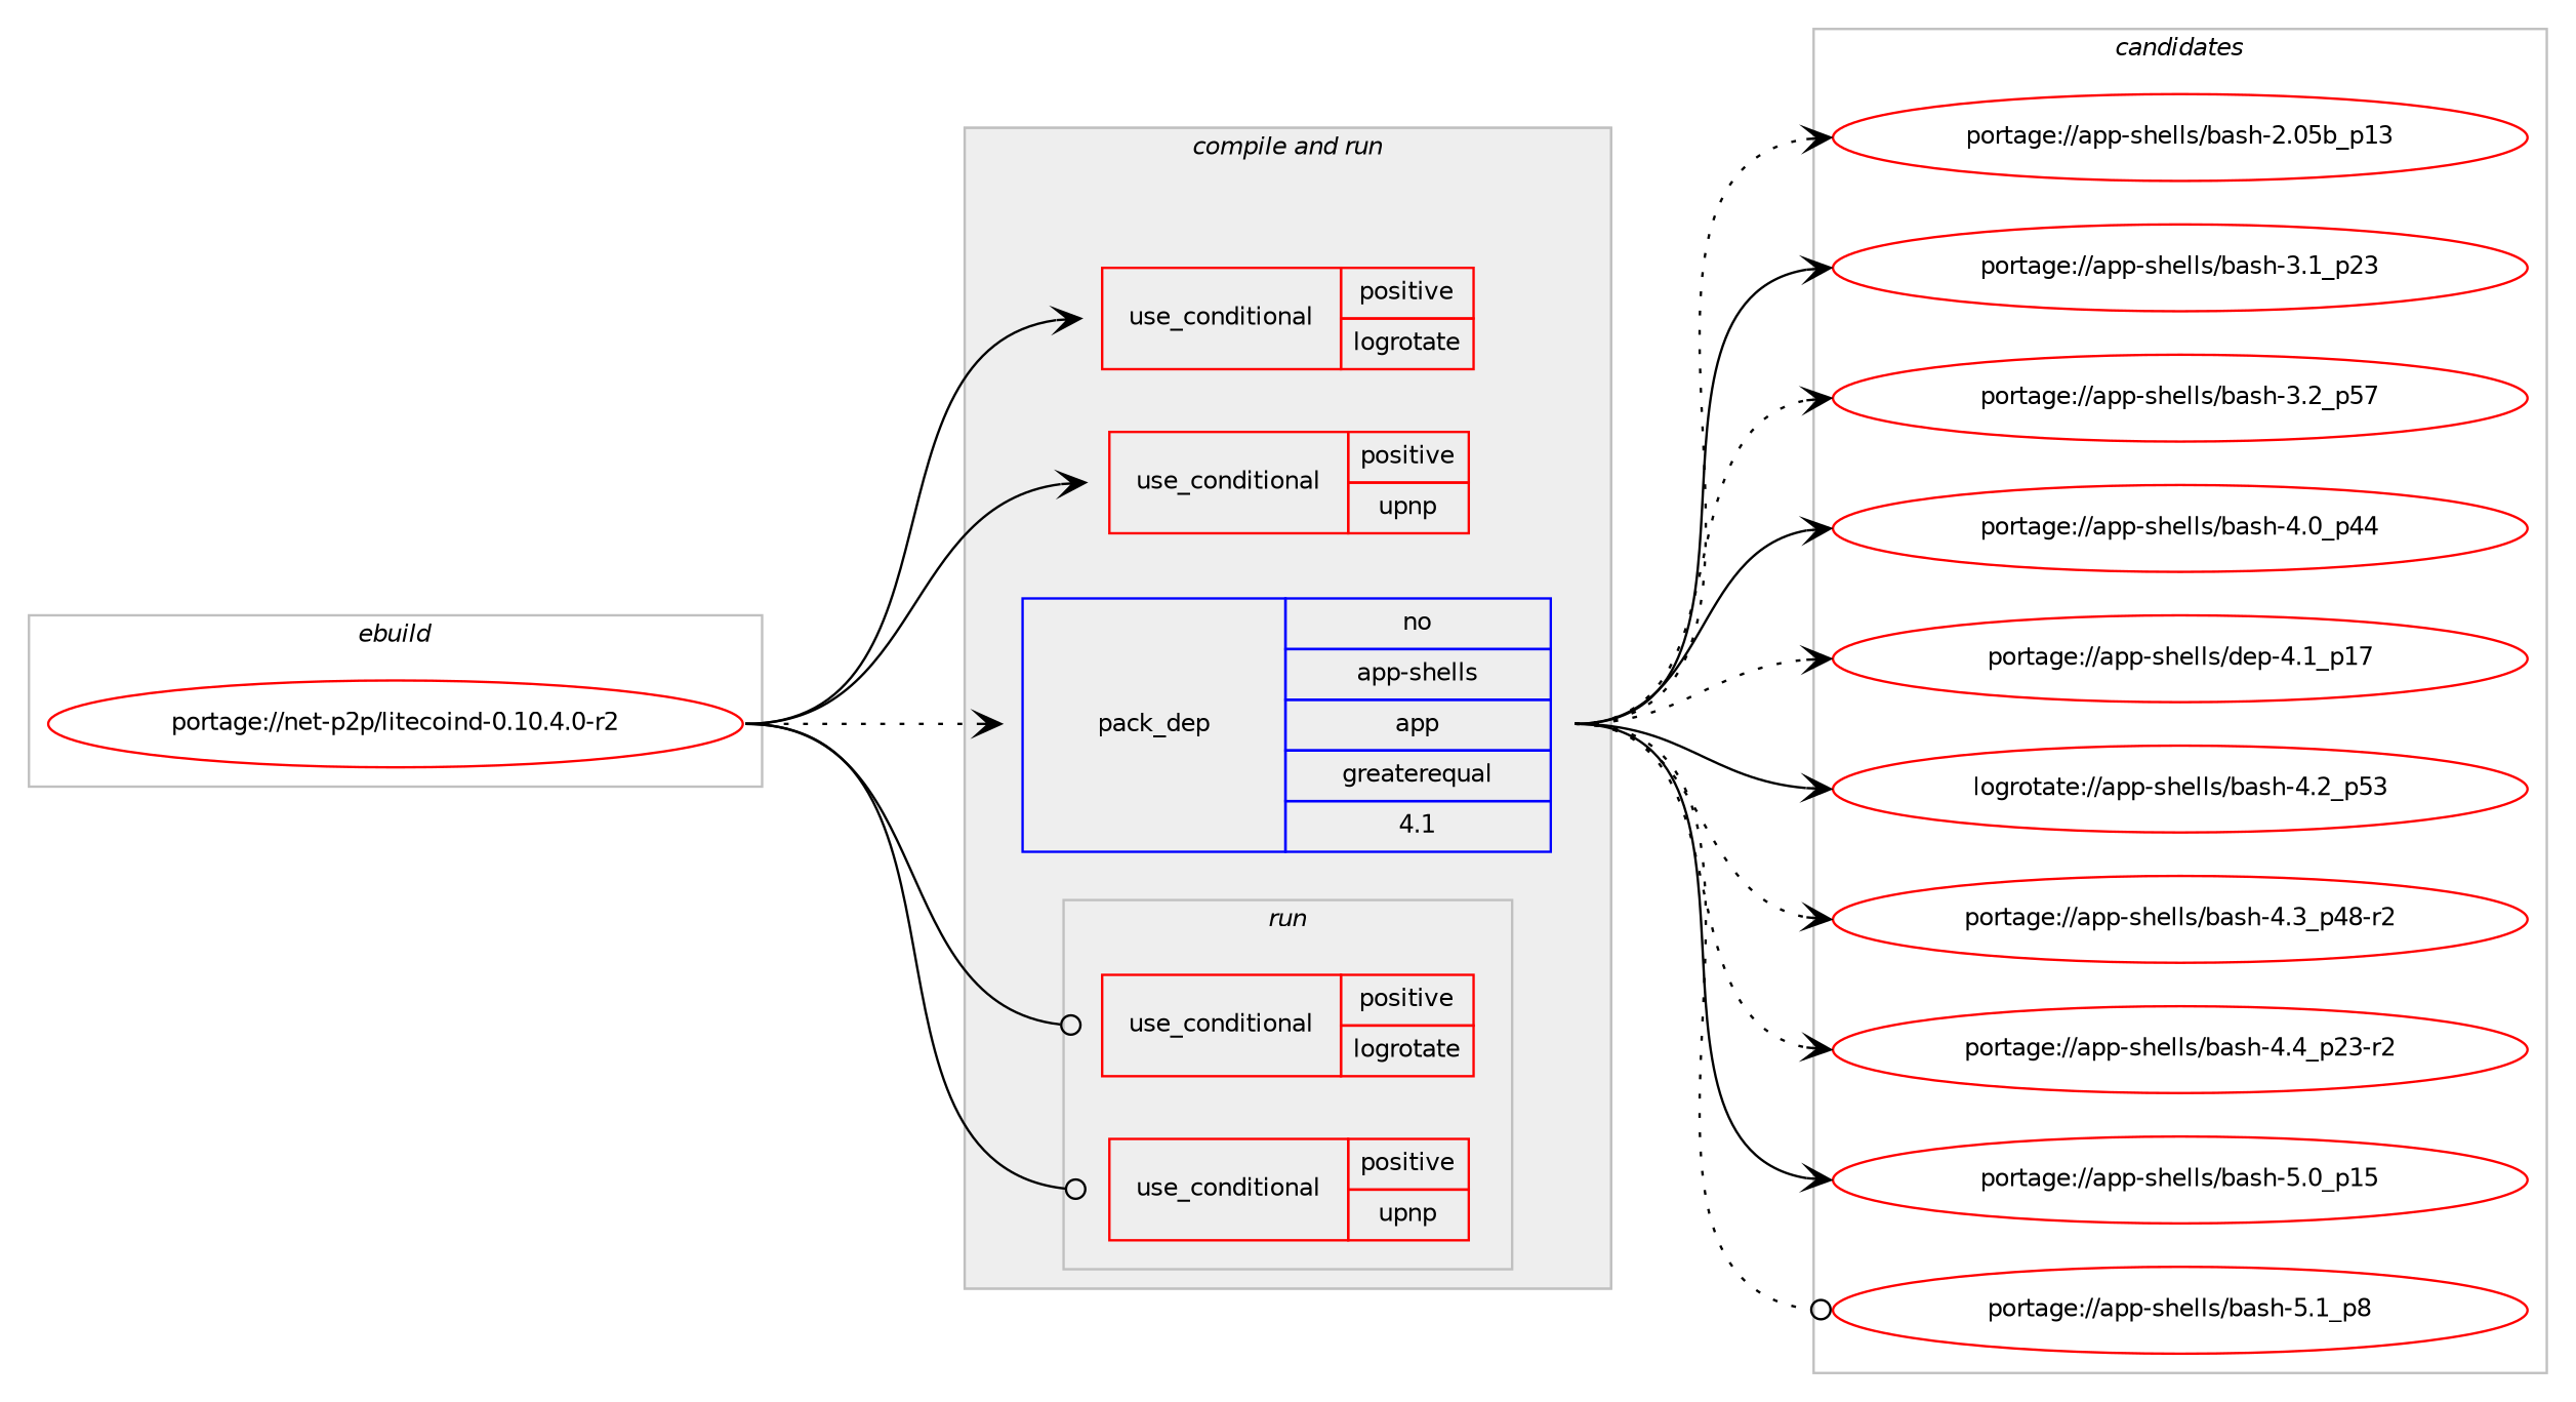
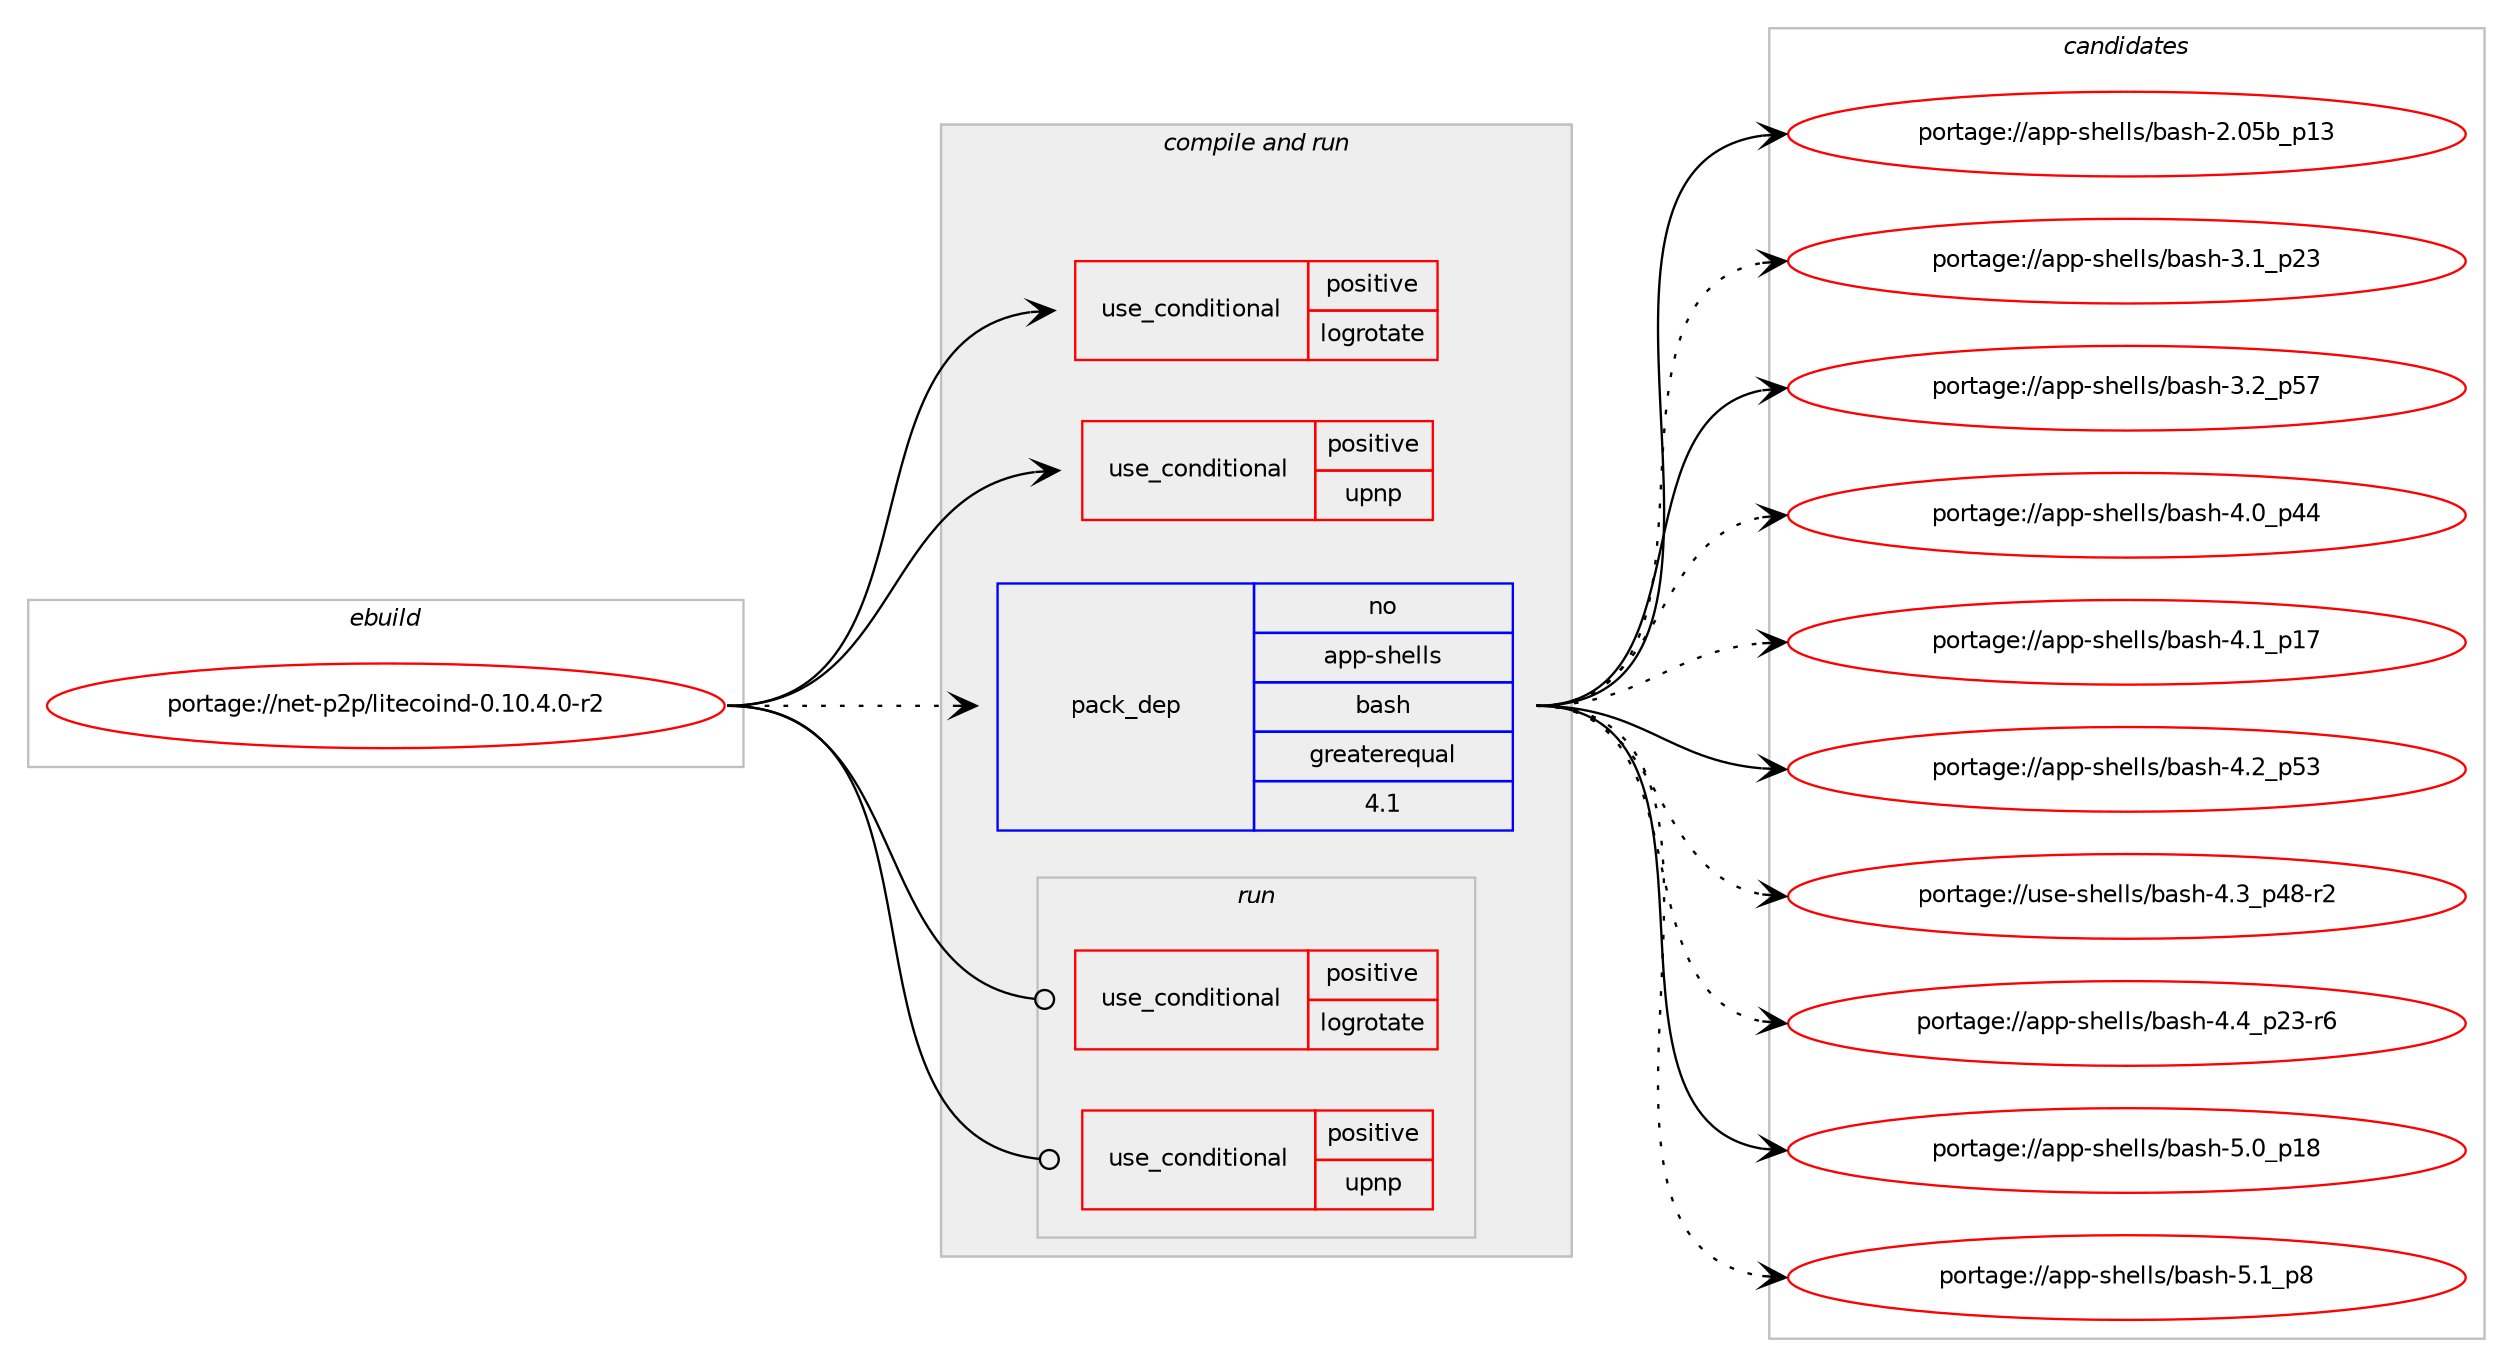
  digraph {
    compound=true
    concentrate=true
    fontname=Helvetica
    fontsize=10
    newrank=true
    rankdir=LR
    ranksep=1.5
    node [color=red fontname=Helvetica fontsize=10]
    edge [arrowhead=vee headport=w style=dotted tailport=e weight=100]
    n1 [label="portage://net-p2p/litecoind-0.10.4.0-r2" width=4]
    n2 [label=<<TABLE BORDER="0" CELLBORDER="1" CELLSPACING="0" CELLPADDING="4"><TR><TD ROWSPAN="3" CELLPADDING="10">use_conditional</TD></TR><TR><TD>positive</TD></TR><TR><TD>logrotate</TD></TR></TABLE>> shape=none]
    n3 [label=<<TABLE BORDER="0" CELLBORDER="1" CELLSPACING="0" CELLPADDING="4"><TR><TD ROWSPAN="3" CELLPADDING="10">use_conditional</TD></TR><TR><TD>positive</TD></TR><TR><TD>upnp</TD></TR></TABLE>> shape=none]
-   n4 [color=blue label=<<TABLE BORDER="0" CELLBORDER="1" CELLSPACING="0" CELLPADDING="4" WIDTH="220"><TR><TD ROWSPAN="6" CELLPADDING="30">pack_dep</TD></TR><TR><TD WIDTH="110">no</TD></TR><TR><TD>app-shells</TD></TR><TR><TD>app</TD></TR><TR><TD>greaterequal</TD></TR><TR><TD>4.1</TD></TR></TABLE>> shape=none]
+   n4 [color=blue label=<<TABLE BORDER="0" CELLBORDER="1" CELLSPACING="0" CELLPADDING="4" WIDTH="220"><TR><TD ROWSPAN="6" CELLPADDING="30">pack_dep</TD></TR><TR><TD WIDTH="110">no</TD></TR><TR><TD>app-shells</TD></TR><TR><TD>bash</TD></TR><TR><TD>greaterequal</TD></TR><TR><TD>4.1</TD></TR></TABLE>> shape=none]
    n5 [label=<<TABLE BORDER="0" CELLBORDER="1" CELLSPACING="0" CELLPADDING="4"><TR><TD ROWSPAN="3" CELLPADDING="10">use_conditional</TD></TR><TR><TD>positive</TD></TR><TR><TD>logrotate</TD></TR></TABLE>> shape=none]
    n6 [label=<<TABLE BORDER="0" CELLBORDER="1" CELLSPACING="0" CELLPADDING="4"><TR><TD ROWSPAN="3" CELLPADDING="10">use_conditional</TD></TR><TR><TD>positive</TD></TR><TR><TD>upnp</TD></TR></TABLE>> shape=none]
    n7 [label="portage://app-shells/bash-2.05b_p13" width=4]
    n8 [label="portage://app-shells/bash-3.1_p23" width=4]
    n9 [label="portage://app-shells/bash-3.2_p57" width=4]
    n10 [label="portage://app-shells/bash-4.0_p44" width=4]
-   n11 [label="portage://app-shells/dep-4.1_p17" width=4]
-   n12 [label="logrotate://app-shells/bash-4.2_p53" width=4]
-   n13 [label="portage://app-shells/bash-4.3_p48-r2" width=4]
-   n14 [label="portage://app-shells/bash-4.4_p23-r2" width=4]
-   n15 [label="portage://app-shells/bash-5.0_p15" width=4]
+   n11 [label="portage://app-shells/bash-4.1_p17" width=4]
+   n12 [label="portage://app-shells/bash-4.2_p53" width=4]
+   n13 [label="portage://use-shells/bash-4.3_p48-r2" width=4]
+   n14 [label="portage://app-shells/bash-4.4_p23-r6" width=4]
+   n15 [label="portage://app-shells/bash-5.0_p18" width=4]
    n16 [label="portage://app-shells/bash-5.1_p8" width=4]
    subgraph cluster_1 {
      color=gray
      label=<<i>ebuild</i>>
      rank=same
      n1
    }
    subgraph cluster_2 {
      color=gray
      label=<<i>dependencies</i>>
      subgraph cluster_3 {
        color=gray
        fillcolor="#eeeeee"
        label=<<i>compile</i>>
        style=filled
        subgraph sub_4 {
          color=gray
          fillcolor="#eeeeee"
          label=<<i>compile</i>>
          style=filled
          n2
        }
        subgraph sub_5 {
          color=gray
          fillcolor="#eeeeee"
          label=<<i>compile</i>>
          style=filled
          n3
        }
        subgraph sub_6 {
          color=gray
          fillcolor="#eeeeee"
          label=<<i>compile</i>>
          style=filled
          n4
        }
      }
      subgraph cluster_7 {
        color=gray
        fillcolor="#eeeeee"
        label=<<i>compile and run</i>>
        style=filled
      }
      subgraph cluster_8 {
        color=gray
        fillcolor="#eeeeee"
        label=<<i>run</i>>
        style=filled
        subgraph sub_9 {
          color=gray
          fillcolor="#eeeeee"
          label=<<i>run</i>>
          style=filled
          n5
        }
        subgraph sub_10 {
          color=gray
          fillcolor="#eeeeee"
          label=<<i>run</i>>
          style=filled
          n6
        }
      }
    }
    subgraph cluster_11 {
      color=gray
      label=<<i>candidates</i>>
      rank=same
      subgraph sub_12 {
        color=black
        label=<<i>candidates</i>>
        nodesep=1
        rank=same
        n7
        n8
        n9
        n10
        n11
        n12
        n13
        n14
        n15
        n16
      }
    }
    n1 -> n2 [style=solid weight=20]
    n1 -> n3 [style=solid weight=20]
    n1 -> n4 [weight=20]
    n1 -> n5 [arrowhead=odot style=solid weight=20]
    n1 -> n6 [arrowhead=odot style=solid weight=20]
-   n4 -> n7
-   n4 -> n8 [style=solid]
-   n4 -> n9
-   n4 -> n10 [style=solid]
+   n4 -> n7 [style=solid]
+   n4 -> n8
+   n4 -> n9 [style=solid]
+   n4 -> n10
    n4 -> n11
    n4 -> n12 [style=solid]
    n4 -> n13
    n4 -> n14
    n4 -> n15 [style=solid]
-   n4 -> n16 [arrowhead=odot]
+   n4 -> n16
  }
